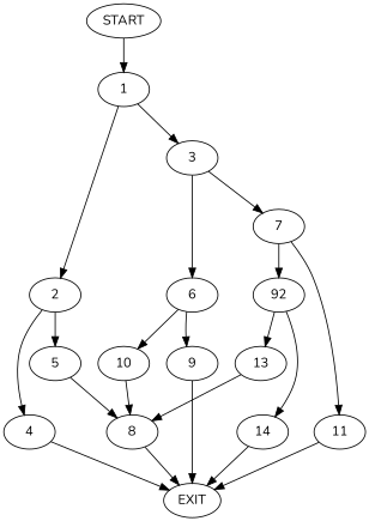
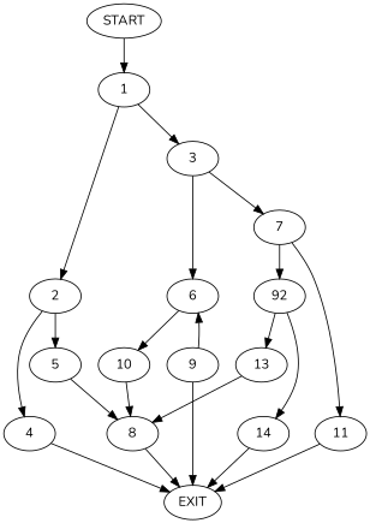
  digraph {
    fontname=Nunito
    node [fontname=Nunito]
    edge [fontname=Nunito]
    n1 [label=START]
    1
    2
    3
    n5 [label=EXIT]
    4
    5
    6
    7
    8
    9
    10
    11
    n14 [label=92]
    13
    14
    n1 -> 1
    1 -> 2
    1 -> 3
    2 -> 4
    2 -> 5
    3 -> 6
    3 -> 7
    4 -> n5
    5 -> 8
-   6 -> 9
+   9 -> 6
    6 -> 10
    7 -> 11
    7 -> n14
    8 -> n5
    9 -> n5
    10 -> 8
    11 -> n5
    n14 -> 13
    n14 -> 14
    13 -> 8
    14 -> n5
  }
